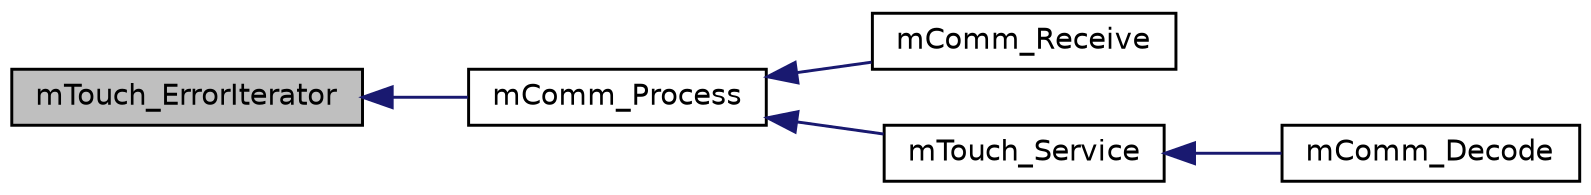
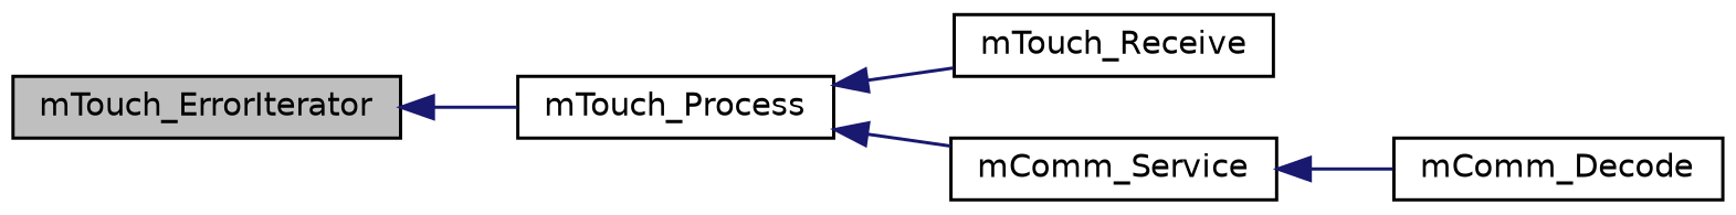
  digraph {
    rankdir=LR
    node [color=black fillcolor=white fontname=Helvetica fontsize=10 shape=record style=filled]
    edge [color=midnightblue dir=back fontname=Helvetica fontsize=10 labelfontname=Helvetica labelfontsize=10 style=solid]
    n1 [fillcolor=grey75 fontcolor=black height=0.2 label=mTouch_ErrorIterator width=0.4]
-   n2 [height=0.2 label=mComm_Process width=0.4]
-   n3 [height=0.2 label=mComm_Receive width=0.4]
-   n4 [height=0.2 label=mTouch_Service width=0.4]
+   n2 [height=0.2 label=mTouch_Process width=0.4]
+   n3 [height=0.2 label=mTouch_Receive width=0.4]
+   n4 [height=0.2 label=mComm_Service width=0.4]
    n5 [height=0.2 label=mComm_Decode width=0.4]
    n1 -> n2
    n2 -> n3
    n2 -> n4
    n4 -> n5
  }
